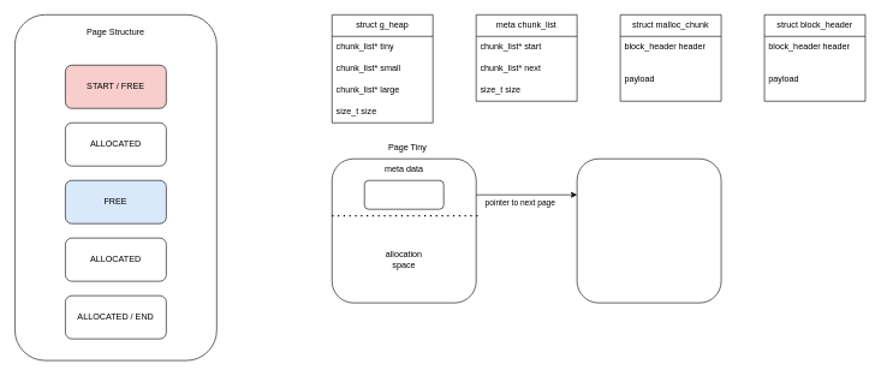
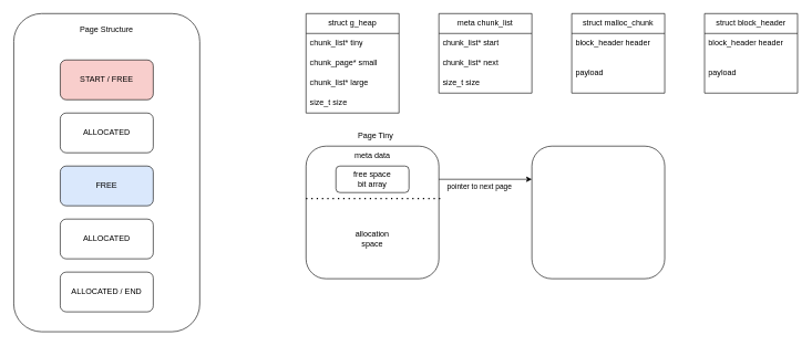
  <mxCell id="0" />
  <mxCell id="1" parent="0" />
  <mxCell id="2" value="" style="rounded=1;whiteSpace=wrap;html=1;" vertex="1" parent="1"><mxGeometry x="20" y="20" width="280" height="480" as="geometry" /></mxCell>
  <mxCell id="3" value="START / FREE" style="rounded=1;whiteSpace=wrap;html=1;fillColor=#f8cecc;" vertex="1" parent="1"><mxGeometry x="90" y="90" width="140" height="60" as="geometry" /></mxCell>
  <mxCell id="4" value="ALLOCATED" style="rounded=1;whiteSpace=wrap;html=1;" vertex="1" parent="1"><mxGeometry x="90" y="170" width="140" height="60" as="geometry" /></mxCell>
  <mxCell id="5" value="FREE" style="rounded=1;whiteSpace=wrap;html=1;fillColor=#dae8fc;" vertex="1" parent="1"><mxGeometry x="90" y="250" width="140" height="60" as="geometry" /></mxCell>
  <mxCell id="6" value="ALLOCATED" style="rounded=1;whiteSpace=wrap;html=1;" vertex="1" parent="1"><mxGeometry x="90" y="330" width="140" height="60" as="geometry" /></mxCell>
  <mxCell id="7" value="ALLOCATED / END" style="rounded=1;whiteSpace=wrap;html=1;" vertex="1" parent="1"><mxGeometry x="90" y="410" width="140" height="60" as="geometry" /></mxCell>
  <mxCell id="8" value="Page Structure" style="text;html=1;align=center;verticalAlign=middle;whiteSpace=wrap;rounded=0;" vertex="1" parent="1"><mxGeometry x="110" y="30" width="100" height="30" as="geometry" /></mxCell>
  <mxCell id="9" value="struct g_heap" style="swimlane;fontStyle=0;childLayout=stackLayout;horizontal=1;startSize=30;horizontalStack=0;resizeParent=1;resizeParentMax=0;resizeLast=0;collapsible=1;marginBottom=0;whiteSpace=wrap;html=1;" vertex="1" parent="1"><mxGeometry x="460" y="20" width="140" height="150" as="geometry" /></mxCell>
  <mxCell id="10" value="chunk_list* tiny" style="text;strokeColor=none;fillColor=none;align=left;verticalAlign=middle;spacingLeft=4;spacingRight=4;overflow=hidden;points=[[0,0.5],[1,0.5]];portConstraint=eastwest;rotatable=0;whiteSpace=wrap;html=1;" vertex="1" parent="9"><mxGeometry y="30" width="140" height="30" as="geometry" /></mxCell>
- <mxCell id="11" value="chunk_list* small" style="text;strokeColor=none;fillColor=none;align=left;verticalAlign=middle;spacingLeft=4;spacingRight=4;overflow=hidden;points=[[0,0.5],[1,0.5]];portConstraint=eastwest;rotatable=0;whiteSpace=wrap;html=1;" vertex="1" parent="9"><mxGeometry y="60" width="140" height="30" as="geometry" /></mxCell>
+ <mxCell id="11" value="chunk_page* small" style="text;strokeColor=none;fillColor=none;align=left;verticalAlign=middle;spacingLeft=4;spacingRight=4;overflow=hidden;points=[[0,0.5],[1,0.5]];portConstraint=eastwest;rotatable=0;whiteSpace=wrap;html=1;" vertex="1" parent="9"><mxGeometry y="60" width="140" height="30" as="geometry" /></mxCell>
  <mxCell id="12" value="chunk_list* large" style="text;strokeColor=none;fillColor=none;align=left;verticalAlign=middle;spacingLeft=4;spacingRight=4;overflow=hidden;points=[[0,0.5],[1,0.5]];portConstraint=eastwest;rotatable=0;whiteSpace=wrap;html=1;" vertex="1" parent="9"><mxGeometry y="90" width="140" height="30" as="geometry" /></mxCell>
  <mxCell id="13" value="size_t size" style="text;strokeColor=none;fillColor=none;align=left;verticalAlign=middle;spacingLeft=4;spacingRight=4;overflow=hidden;points=[[0,0.5],[1,0.5]];portConstraint=eastwest;rotatable=0;whiteSpace=wrap;html=1;" vertex="1" parent="9"><mxGeometry y="120" width="140" height="30" as="geometry" /></mxCell>
  <mxCell id="14" value="" style="rounded=1;whiteSpace=wrap;html=1;" vertex="1" parent="1"><mxGeometry x="460" y="220" width="200" height="200" as="geometry" /></mxCell>
  <mxCell id="15" value="" style="endArrow=none;dashed=1;html=1;dashPattern=1 3;strokeWidth=2;rounded=0;entryX=1.01;entryY=0.395;entryDx=0;entryDy=0;entryPerimeter=0;exitX=0;exitY=0.395;exitDx=0;exitDy=0;exitPerimeter=0;" edge="1" parent="1" source="14" target="14"><mxGeometry width="50" height="50" relative="1" as="geometry"><mxPoint x="130" y="390" as="sourcePoint" /><mxPoint x="180" y="340" as="targetPoint" /></mxGeometry></mxCell>
  <mxCell id="16" value="&lt;div&gt;Page Tiny&lt;/div&gt;" style="text;html=1;align=center;verticalAlign=middle;whiteSpace=wrap;rounded=0;" vertex="1" parent="1"><mxGeometry x="515" y="190" width="100" height="30" as="geometry" /></mxCell>
  <mxCell id="17" value="meta data" style="text;html=1;align=center;verticalAlign=middle;whiteSpace=wrap;rounded=0;" vertex="1" parent="1"><mxGeometry x="530" y="220" width="60" height="30" as="geometry" /></mxCell>
  <mxCell id="18" value="&lt;div&gt;allocation space&lt;br&gt;&lt;/div&gt;" style="text;html=1;align=center;verticalAlign=middle;whiteSpace=wrap;rounded=0;" vertex="1" parent="1"><mxGeometry x="530" y="345" width="60" height="30" as="geometry" /></mxCell>
  <mxCell id="19" value="" style="rounded=1;whiteSpace=wrap;html=1;" vertex="1" parent="1"><mxGeometry x="505" y="250" width="110" height="40" as="geometry" /></mxCell>
+ <mxCell id="20" value="free space bit array" style="text;html=1;align=center;verticalAlign=middle;whiteSpace=wrap;rounded=0;" vertex="1" parent="1"><mxGeometry x="530" y="255" width="60" height="30" as="geometry" /></mxCell>
  <mxCell id="21" value="" style="endArrow=classic;html=1;rounded=0;exitX=1;exitY=0.25;exitDx=0;exitDy=0;" edge="1" parent="1" source="14"><mxGeometry width="50" height="50" relative="1" as="geometry"><mxPoint x="660" y="240" as="sourcePoint" /><mxPoint x="800" y="270" as="targetPoint" /></mxGeometry></mxCell>
  <mxCell id="22" value="&lt;div&gt;pointer to next page&lt;/div&gt;" style="edgeLabel;html=1;align=center;verticalAlign=middle;resizable=0;points=[];" vertex="1" connectable="0" parent="21"><mxGeometry x="-0.471" y="-2" relative="1" as="geometry"><mxPoint x="23" y="8" as="offset" /></mxGeometry></mxCell>
  <mxCell id="23" value="" style="rounded=1;whiteSpace=wrap;html=1;" vertex="1" parent="1"><mxGeometry x="800" y="220" width="200" height="200" as="geometry" /></mxCell>
  <mxCell id="24" value="struct malloc_chunk" style="swimlane;fontStyle=0;childLayout=stackLayout;horizontal=1;startSize=30;horizontalStack=0;resizeParent=1;resizeParentMax=0;resizeLast=0;collapsible=1;marginBottom=0;whiteSpace=wrap;html=1;" vertex="1" parent="1"><mxGeometry x="860" y="20" width="140" height="120" as="geometry" /></mxCell>
  <mxCell id="25" value="block_header header" style="text;strokeColor=none;fillColor=none;align=left;verticalAlign=middle;spacingLeft=4;spacingRight=4;overflow=hidden;points=[[0,0.5],[1,0.5]];portConstraint=eastwest;rotatable=0;whiteSpace=wrap;html=1;" vertex="1" parent="24"><mxGeometry y="30" width="140" height="30" as="geometry" /></mxCell>
  <mxCell id="26" value="payload" style="text;strokeColor=none;fillColor=none;align=left;verticalAlign=middle;spacingLeft=4;spacingRight=4;overflow=hidden;points=[[0,0.5],[1,0.5]];portConstraint=eastwest;rotatable=0;whiteSpace=wrap;html=1;" vertex="1" parent="24"><mxGeometry y="60" width="140" height="60" as="geometry" /></mxCell>
  <mxCell id="27" value="meta chunk_list" style="swimlane;fontStyle=0;childLayout=stackLayout;horizontal=1;startSize=30;horizontalStack=0;resizeParent=1;resizeParentMax=0;resizeLast=0;collapsible=1;marginBottom=0;whiteSpace=wrap;html=1;" vertex="1" parent="1"><mxGeometry x="660" y="20" width="140" height="120" as="geometry" /></mxCell>
  <mxCell id="28" value="chunk_list* start" style="text;strokeColor=none;fillColor=none;align=left;verticalAlign=middle;spacingLeft=4;spacingRight=4;overflow=hidden;points=[[0,0.5],[1,0.5]];portConstraint=eastwest;rotatable=0;whiteSpace=wrap;html=1;" vertex="1" parent="27"><mxGeometry y="30" width="140" height="30" as="geometry" /></mxCell>
  <mxCell id="29" value="chunk_list* next" style="text;strokeColor=none;fillColor=none;align=left;verticalAlign=middle;spacingLeft=4;spacingRight=4;overflow=hidden;points=[[0,0.5],[1,0.5]];portConstraint=eastwest;rotatable=0;whiteSpace=wrap;html=1;" vertex="1" parent="27"><mxGeometry y="60" width="140" height="30" as="geometry" /></mxCell>
  <mxCell id="30" value="size_t size" style="text;strokeColor=none;fillColor=none;align=left;verticalAlign=middle;spacingLeft=4;spacingRight=4;overflow=hidden;points=[[0,0.5],[1,0.5]];portConstraint=eastwest;rotatable=0;whiteSpace=wrap;html=1;" vertex="1" parent="27"><mxGeometry y="90" width="140" height="30" as="geometry" /></mxCell>
  <mxCell id="31" value="struct block_header" style="swimlane;fontStyle=0;childLayout=stackLayout;horizontal=1;startSize=30;horizontalStack=0;resizeParent=1;resizeParentMax=0;resizeLast=0;collapsible=1;marginBottom=0;whiteSpace=wrap;html=1;" vertex="1" parent="1"><mxGeometry x="1060" y="20" width="140" height="120" as="geometry" /></mxCell>
  <mxCell id="32" value="block_header header" style="text;strokeColor=none;fillColor=none;align=left;verticalAlign=middle;spacingLeft=4;spacingRight=4;overflow=hidden;points=[[0,0.5],[1,0.5]];portConstraint=eastwest;rotatable=0;whiteSpace=wrap;html=1;" vertex="1" parent="31"><mxGeometry y="30" width="140" height="30" as="geometry" /></mxCell>
  <mxCell id="33" value="payload" style="text;strokeColor=none;fillColor=none;align=left;verticalAlign=middle;spacingLeft=4;spacingRight=4;overflow=hidden;points=[[0,0.5],[1,0.5]];portConstraint=eastwest;rotatable=0;whiteSpace=wrap;html=1;" vertex="1" parent="31"><mxGeometry y="60" width="140" height="60" as="geometry" /></mxCell>
